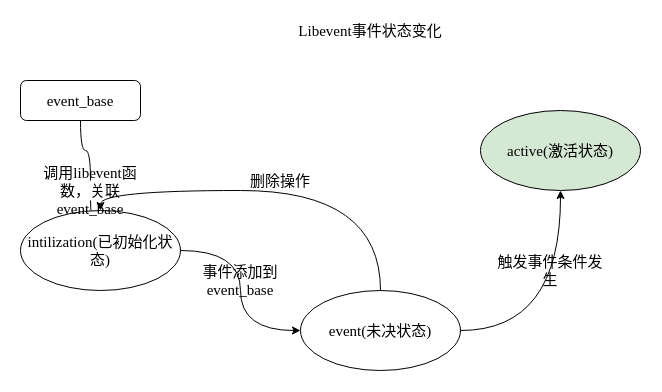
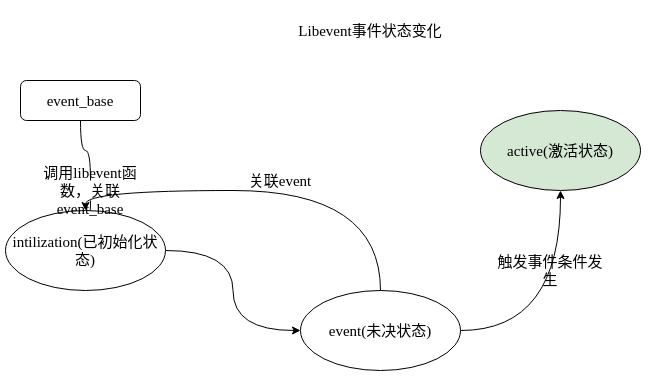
  <mxCell id="0" />
  <mxCell id="1" parent="0" />
  <mxCell id="2" value="Libevent事件状态变化" style="text;html=1;strokeColor=none;fillColor=none;align=center;verticalAlign=middle;whiteSpace=wrap;rounded=0;fontFamily=Comic Sans MS;fontSize=15;" vertex="1" parent="1"><mxGeometry x="280" y="20" width="180" height="20" as="geometry" /></mxCell>
  <mxCell id="3" value="" style="edgeStyle=orthogonalEdgeStyle;rounded=0;orthogonalLoop=1;jettySize=auto;html=1;curved=1;startArrow=none;fontFamily=Comic Sans MS;fontSize=15;" edge="1" parent="1" source="11" target="6"><mxGeometry relative="1" as="geometry" /></mxCell>
  <mxCell id="4" value="event_base" style="rounded=1;whiteSpace=wrap;html=1;fontFamily=Comic Sans MS;fontSize=15;" vertex="1" parent="1"><mxGeometry x="20" y="80" width="120" height="40" as="geometry" /></mxCell>
  <mxCell id="5" value="" style="edgeStyle=orthogonalEdgeStyle;curved=1;rounded=0;orthogonalLoop=1;jettySize=auto;html=1;entryX=0;entryY=0.5;entryDx=0;entryDy=0;fontFamily=Comic Sans MS;fontSize=15;" edge="1" parent="1" source="6" target="8"><mxGeometry relative="1" as="geometry"><mxPoint x="100" y="370" as="targetPoint" /></mxGeometry></mxCell>
- <mxCell id="6" value="intilization(已初始化状态)" style="ellipse;whiteSpace=wrap;html=1;fontFamily=Comic Sans MS;fontSize=15;" vertex="1" parent="1"><mxGeometry x="20" y="210" width="160" height="80" as="geometry" /></mxCell>
+ <mxCell id="6" value="intilization(已初始化状态)" style="ellipse;whiteSpace=wrap;html=1;fontFamily=Comic Sans MS;fontSize=15;" vertex="1" parent="1"><mxGeometry x="5" y="210" width="160" height="80" as="geometry" /></mxCell>
  <mxCell id="7" value="" style="edgeStyle=orthogonalEdgeStyle;curved=1;rounded=0;orthogonalLoop=1;jettySize=auto;html=1;fontFamily=Comic Sans MS;fontSize=15;" edge="1" parent="1" source="8" target="10"><mxGeometry relative="1" as="geometry"><mxPoint x="540" y="330" as="targetPoint" /></mxGeometry></mxCell>
  <mxCell id="8" value="event(未决状态)" style="ellipse;whiteSpace=wrap;html=1;fontFamily=Comic Sans MS;fontSize=15;" vertex="1" parent="1"><mxGeometry x="300" y="290" width="160" height="80" as="geometry" /></mxCell>
  <mxCell id="9" value="" style="edgeStyle=orthogonalEdgeStyle;curved=1;rounded=0;orthogonalLoop=1;jettySize=auto;html=1;entryX=0.5;entryY=0;entryDx=0;entryDy=0;exitX=0.5;exitY=0;exitDx=0;exitDy=0;fontFamily=Comic Sans MS;fontSize=15;" edge="1" parent="1" source="8" target="6"><mxGeometry relative="1" as="geometry"><mxPoint x="400" y="150" as="targetPoint" /></mxGeometry></mxCell>
  <mxCell id="10" value="active(激活状态)" style="ellipse;whiteSpace=wrap;html=1;fontFamily=Comic Sans MS;fontSize=15;fillColor=#d5e8d4;" vertex="1" parent="1"><mxGeometry x="480" y="110" width="160" height="80" as="geometry" /></mxCell>
  <mxCell id="11" value="调用libevent函数，关联event_base" style="text;html=1;strokeColor=none;fillColor=none;align=center;verticalAlign=middle;whiteSpace=wrap;rounded=0;fontFamily=Comic Sans MS;fontSize=15;" vertex="1" parent="1"><mxGeometry x="30" y="180" width="120" height="20" as="geometry" /></mxCell>
  <mxCell id="12" value="" style="edgeStyle=orthogonalEdgeStyle;rounded=0;orthogonalLoop=1;jettySize=auto;html=1;curved=1;endArrow=none;fontFamily=Comic Sans MS;fontSize=15;" edge="1" parent="1" source="4" target="11"><mxGeometry relative="1" as="geometry"><mxPoint x="80" y="120" as="sourcePoint" /><mxPoint x="100" y="210" as="targetPoint" /></mxGeometry></mxCell>
- <mxCell id="13" value="事件添加到event_base" style="text;html=1;strokeColor=none;fillColor=none;align=center;verticalAlign=middle;whiteSpace=wrap;rounded=0;fontFamily=Comic Sans MS;fontSize=15;" vertex="1" parent="1"><mxGeometry x="180" y="270" width="120" height="20" as="geometry" /></mxCell>
  <mxCell id="14" value="触发事件条件发生" style="text;html=1;strokeColor=none;fillColor=none;align=center;verticalAlign=middle;whiteSpace=wrap;rounded=0;fontFamily=Comic Sans MS;fontSize=15;" vertex="1" parent="1"><mxGeometry x="490" y="260" width="120" height="20" as="geometry" /></mxCell>
- <mxCell id="15" value="删除操作" style="text;html=1;strokeColor=none;fillColor=none;align=center;verticalAlign=middle;whiteSpace=wrap;rounded=0;fontFamily=Comic Sans MS;fontSize=15;" vertex="1" parent="1"><mxGeometry x="220" y="170" width="120" height="20" as="geometry" /></mxCell>
+ <mxCell id="15" value="关联event" style="text;html=1;strokeColor=none;fillColor=none;align=center;verticalAlign=middle;whiteSpace=wrap;rounded=0;fontFamily=Comic Sans MS;fontSize=15;" vertex="1" parent="1"><mxGeometry x="220" y="170" width="120" height="20" as="geometry" /></mxCell>
